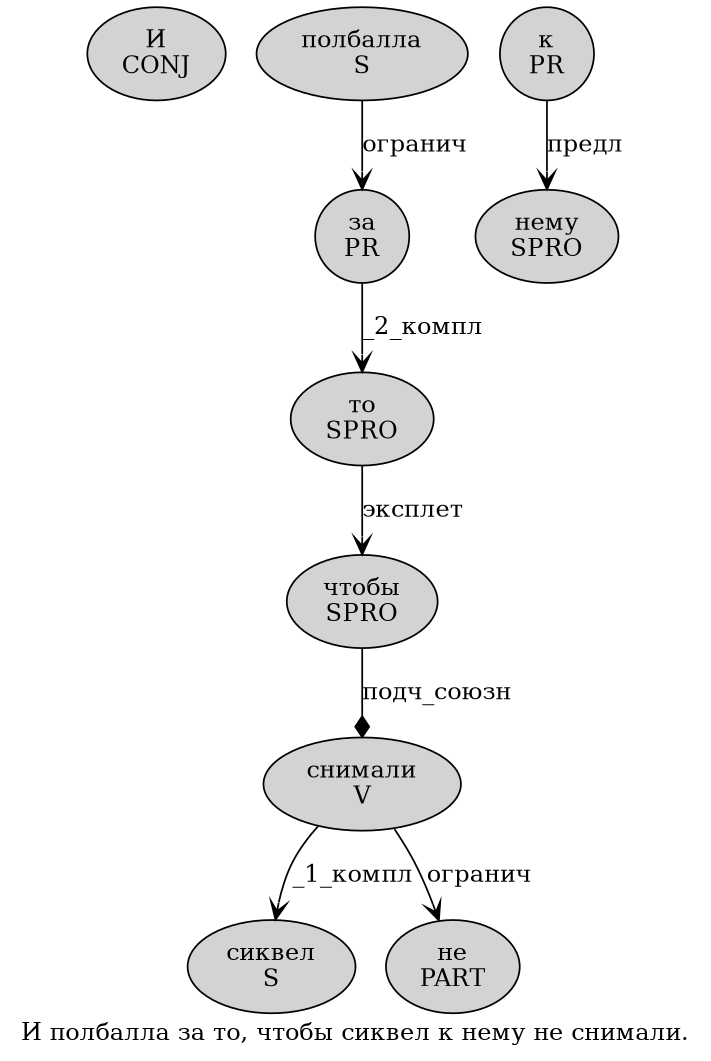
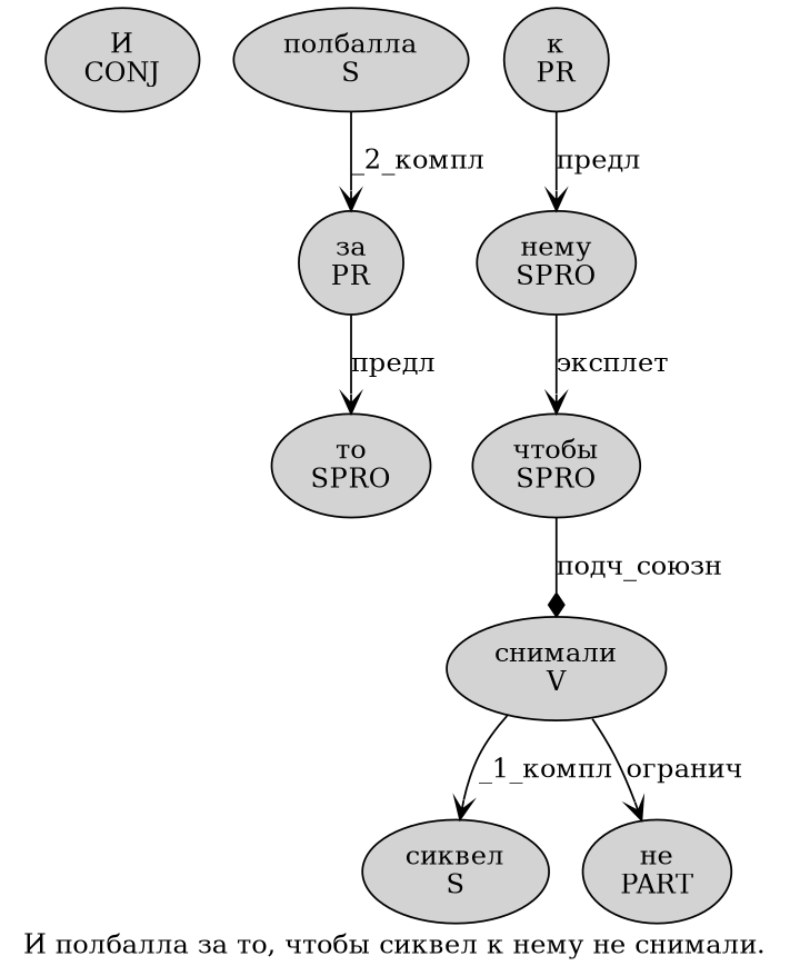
  digraph {
    label="И полбалла за то, чтобы сиквел к нему не снимали."
    node [fillcolor=lightgray penwidth=1 shape=ellipse style=filled]
    edge [arrowhead=vee]
    n1 [label="И\nCONJ"]
    n2 [label="полбалла\nS"]
    n3 [label="за\nPR"]
    n4 [label="то\nSPRO"]
    n5 [label="чтобы\nSPRO"]
    n6 [label="снимали\nV"]
    n7 [label="сиквел\nS"]
    n8 [label="не\nPART"]
    n9 [label="к\nPR"]
    n10 [label="нему\nSPRO"]
-   n2 -> n3 [label="огранич"]
-   n3 -> n4 [label="_2_компл"]
-   n4 -> n5 [label="эксплет"]
+   n2 -> n3 [label="_2_компл"]
+   n3 -> n4 [label="предл"]
+   n10 -> n5 [label="эксплет"]
    n5 -> n6 [arrowhead=diamond label="подч_союзн"]
    n6 -> n7 [label="_1_компл"]
    n6 -> n8 [label="огранич"]
    n9 -> n10 [label="предл"]
  }
